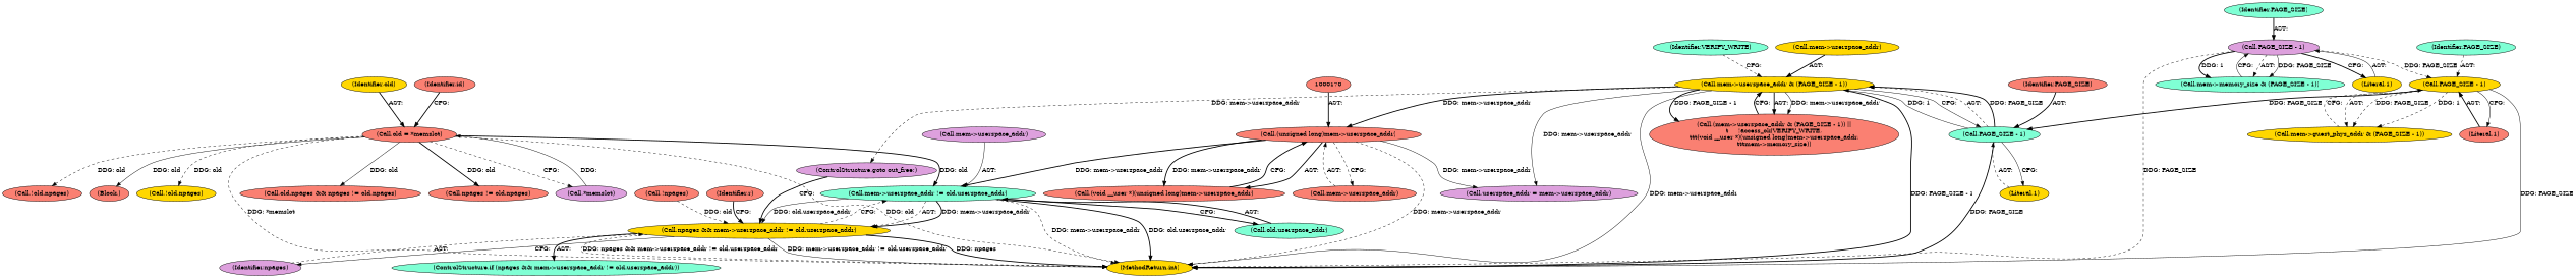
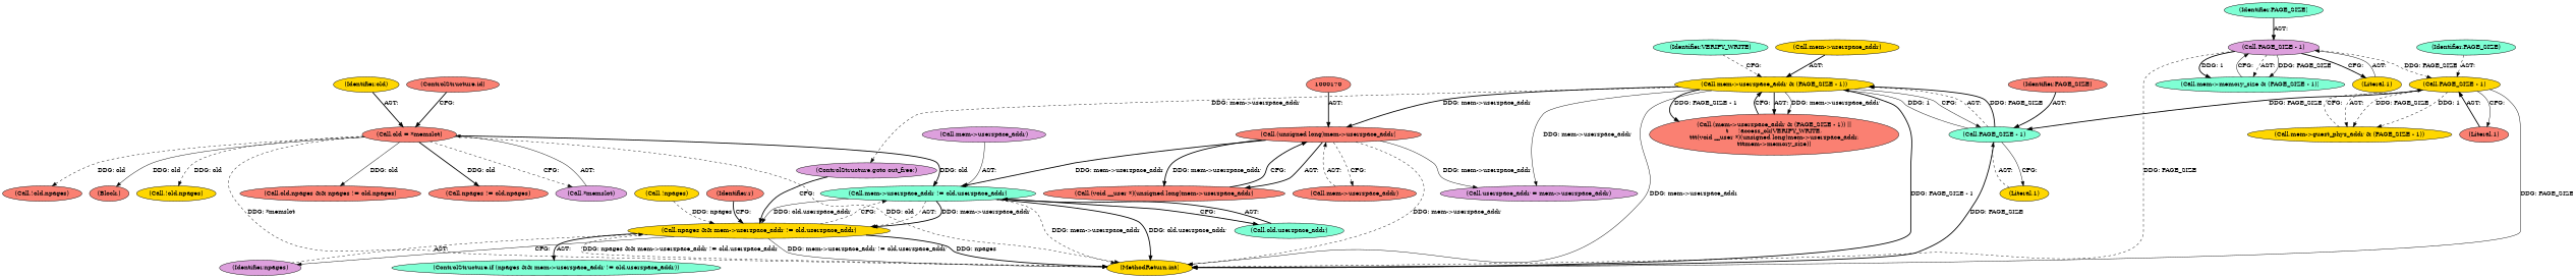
  digraph {
    node [fillcolor=salmon style=filled]
    edge [style=bold]
    n1 [fillcolor=aquamarine label="(Call,mem->userspace_addr != old.userspace_addr)"]
    n2 [fillcolor=gold label="(Call,npages && mem->userspace_addr != old.userspace_addr)"]
    n3 [fillcolor=gold label="(MethodReturn,int)"]
    n4 [fillcolor=aquamarine label="(Call,old.userspace_addr)"]
    n5 [fillcolor=aquamarine label="(ControlStructure,if (npages && mem->userspace_addr != old.userspace_addr))"]
    n6 [fillcolor=plum label="(Identifier,npages)"]
    n7 [fillcolor=gold label="(Call,mem->userspace_addr & (PAGE_SIZE - 1))"]
    n8 [fillcolor=aquamarine label="(Call,PAGE_SIZE - 1)"]
    n9 [label="(Call,(unsigned long)mem->userspace_addr)"]
    n10 [fillcolor=plum label="(Call,userspace_addr = mem->userspace_addr)"]
    n11 [label="(Call,(mem->userspace_addr & (PAGE_SIZE - 1)) ||\n\t     !access_ok(VERIFY_WRITE,\n\t\t\t(void __user *)(unsigned long)mem->userspace_addr,\n\t\t\tmem->memory_size))"]
    n12 [fillcolor=plum label="(ControlStructure,goto out_free;)"]
    n13 [fillcolor=gold label="(Literal,1)"]
    n14 [label="(Call,mem->userspace_addr)"]
    n15 [label="(Call,(void __user *)(unsigned long)mem->userspace_addr)"]
    n16 [fillcolor=gold label="(Call,PAGE_SIZE - 1)"]
    n17 [label="(Literal,1)"]
    n18 [fillcolor=gold label="(Call,mem->guest_phys_addr & (PAGE_SIZE - 1))"]
    n19 [fillcolor=plum label="(Call,PAGE_SIZE - 1)"]
    n20 [fillcolor=gold label="(Literal,1)"]
    n21 [fillcolor=aquamarine label="(Call,mem->memory_size & (PAGE_SIZE - 1))"]
    n22 [label="(Call,old = *memslot)"]
    n23 [label="(Block,)"]
    n24 [fillcolor=gold label="(Call,!old.npages)"]
    n25 [label="(Call,old.npages && npages != old.npages)"]
    n26 [label="(Call,npages != old.npages)"]
    n27 [fillcolor=plum label="(Call,*memslot)"]
    n28 [label="(Call,!old.npages)"]
    n29 [fillcolor=plum label="(Call,mem->userspace_addr)"]
    n30 [fillcolor=aquamarine label="(Identifier,PAGE_SIZE)"]
-   n31 [label="(Call,!npages)"]
+   n31 [fillcolor=gold label="(Call,!npages)"]
    n32 [fillcolor=gold label="(Call,mem->userspace_addr)"]
    n33 [fillcolor=aquamarine label="(Identifier,VERIFY_WRITE)"]
    n34 [label="(Identifier,PAGE_SIZE)"]
    n35 [fillcolor=aquamarine label="(Identifier,PAGE_SIZE)"]
-   n36 [label="(Identifier,id)"]
+   n36 [label="(ControlStructure,id)"]
    n37 [label="(Identifier,r)"]
    n38 [fillcolor=gold label="(Identifier,old)"]
    1000170
    n1 -> n2 [label="AST: " style=dashed]
    n1 -> n2 [label="DDG: mem->userspace_addr"]
    n1 -> n2 [label="DDG: old.userspace_addr" style=solid]
    n1 -> n3 [label="DDG: mem->userspace_addr" style=dashed]
    n1 -> n3 [label="DDG: old.userspace_addr"]
    n1 -> n4 [label="CFG: "]
    n2 -> n1 [label="CFG: " style=dashed]
    n2 -> n3 [label="DDG: npages && mem->userspace_addr != old.userspace_addr" style=dashed]
    n2 -> n3 [label="DDG: mem->userspace_addr != old.userspace_addr" style=solid]
    n2 -> n3 [label="DDG: npages"]
    n2 -> n5 [label="AST: "]
    n2 -> n6 [label="CFG: " style=solid]
    n4 -> n1 [label="AST: "]
    n6 -> n2 [label="AST: " style=dashed]
    n7 -> n3 [label="DDG: mem->userspace_addr" style=solid]
    n7 -> n3 [label="DDG: PAGE_SIZE - 1"]
    n7 -> n8 [label="CFG: " style=solid]
    n7 -> n9 [label="DDG: mem->userspace_addr"]
    n7 -> n10 [label="DDG: mem->userspace_addr" style=solid]
    n7 -> n11 [label="AST: "]
    n7 -> n11 [label="DDG: mem->userspace_addr" style=solid]
    n7 -> n11 [label="DDG: PAGE_SIZE - 1"]
    n7 -> n12 [label="DDG: mem->userspace_addr" style=dashed]
    n8 -> n3 [label="DDG: PAGE_SIZE"]
    n8 -> n7 [label="AST: " style=dashed]
    n8 -> n7 [label="DDG: PAGE_SIZE"]
    n8 -> n7 [label="DDG: 1" style=solid]
    n8 -> n13 [label="CFG: " style=solid]
    n9 -> n1 [label="DDG: mem->userspace_addr"]
    n9 -> n3 [label="DDG: mem->userspace_addr" style=dashed]
    n9 -> n10 [label="DDG: mem->userspace_addr" style=solid]
    n9 -> n14 [label="CFG: " style=dashed]
    n9 -> n15 [label="AST: "]
    n9 -> n15 [label="DDG: mem->userspace_addr"]
    n11 -> n7 [label="CFG: "]
    n12 -> n2 [label="CFG: "]
    n13 -> n8 [label="AST: " style=dashed]
    n14 -> n9 [label="AST: " style=dashed]
    n15 -> n9 [label="CFG: "]
    n16 -> n3 [label="DDG: PAGE_SIZE" style=solid]
    n16 -> n8 [label="DDG: PAGE_SIZE"]
    n16 -> n17 [label="CFG: " style=solid]
    n16 -> n18 [label="AST: " style=dashed]
    n16 -> n18 [label="DDG: PAGE_SIZE" style=dashed]
    n16 -> n18 [label="DDG: 1" style=dashed]
    n17 -> n16 [label="AST: "]
    n18 -> n16 [label="CFG: " style=dashed]
    n19 -> n3 [label="DDG: PAGE_SIZE" style=dashed]
    n19 -> n16 [label="DDG: PAGE_SIZE" style=dashed]
    n19 -> n20 [label="CFG: "]
    n19 -> n21 [label="AST: " style=dashed]
    n19 -> n21 [label="DDG: PAGE_SIZE" style=solid]
    n19 -> n21 [label="DDG: 1"]
    n20 -> n19 [label="AST: " style=solid]
    n21 -> n19 [label="CFG: " style=solid]
    n22 -> n1 [label="DDG: old"]
    n22 -> n3 [label="DDG: old" style=dashed]
    n22 -> n3 [label="DDG: *memslot" style=dashed]
    n22 -> n23 [label="DDG: old" style=solid]
    n22 -> n24 [label="DDG: old" style=dashed]
    n22 -> n25 [label="DDG: old" style=solid]
    n22 -> n26 [label="DDG: old"]
    n22 -> n27 [label="CFG: " style=dashed]
    n22 -> n28 [label="DDG: old" style=dashed]
-   n27 -> n22 [label="DDG: " style=solid]
+   n27 -> n22 [label="AST: " style=solid]
    n29 -> n1 [label="AST: " style=solid]
    n30 -> n19 [label="AST: "]
-   n31 -> n2 [label="DDG: old" style=dashed]
+   n31 -> n2 [label="DDG: npages" style=dashed]
    n32 -> n7 [label="AST: "]
    n33 -> n7 [label="CFG: " style=dashed]
    n34 -> n8 [label="AST: "]
    n35 -> n16 [label="AST: " style=dashed]
    n36 -> n22 [label="CFG: "]
    n37 -> n2 [label="CFG: "]
    n38 -> n22 [label="AST: "]
    1000170 -> n9 [label="AST: "]
  }
